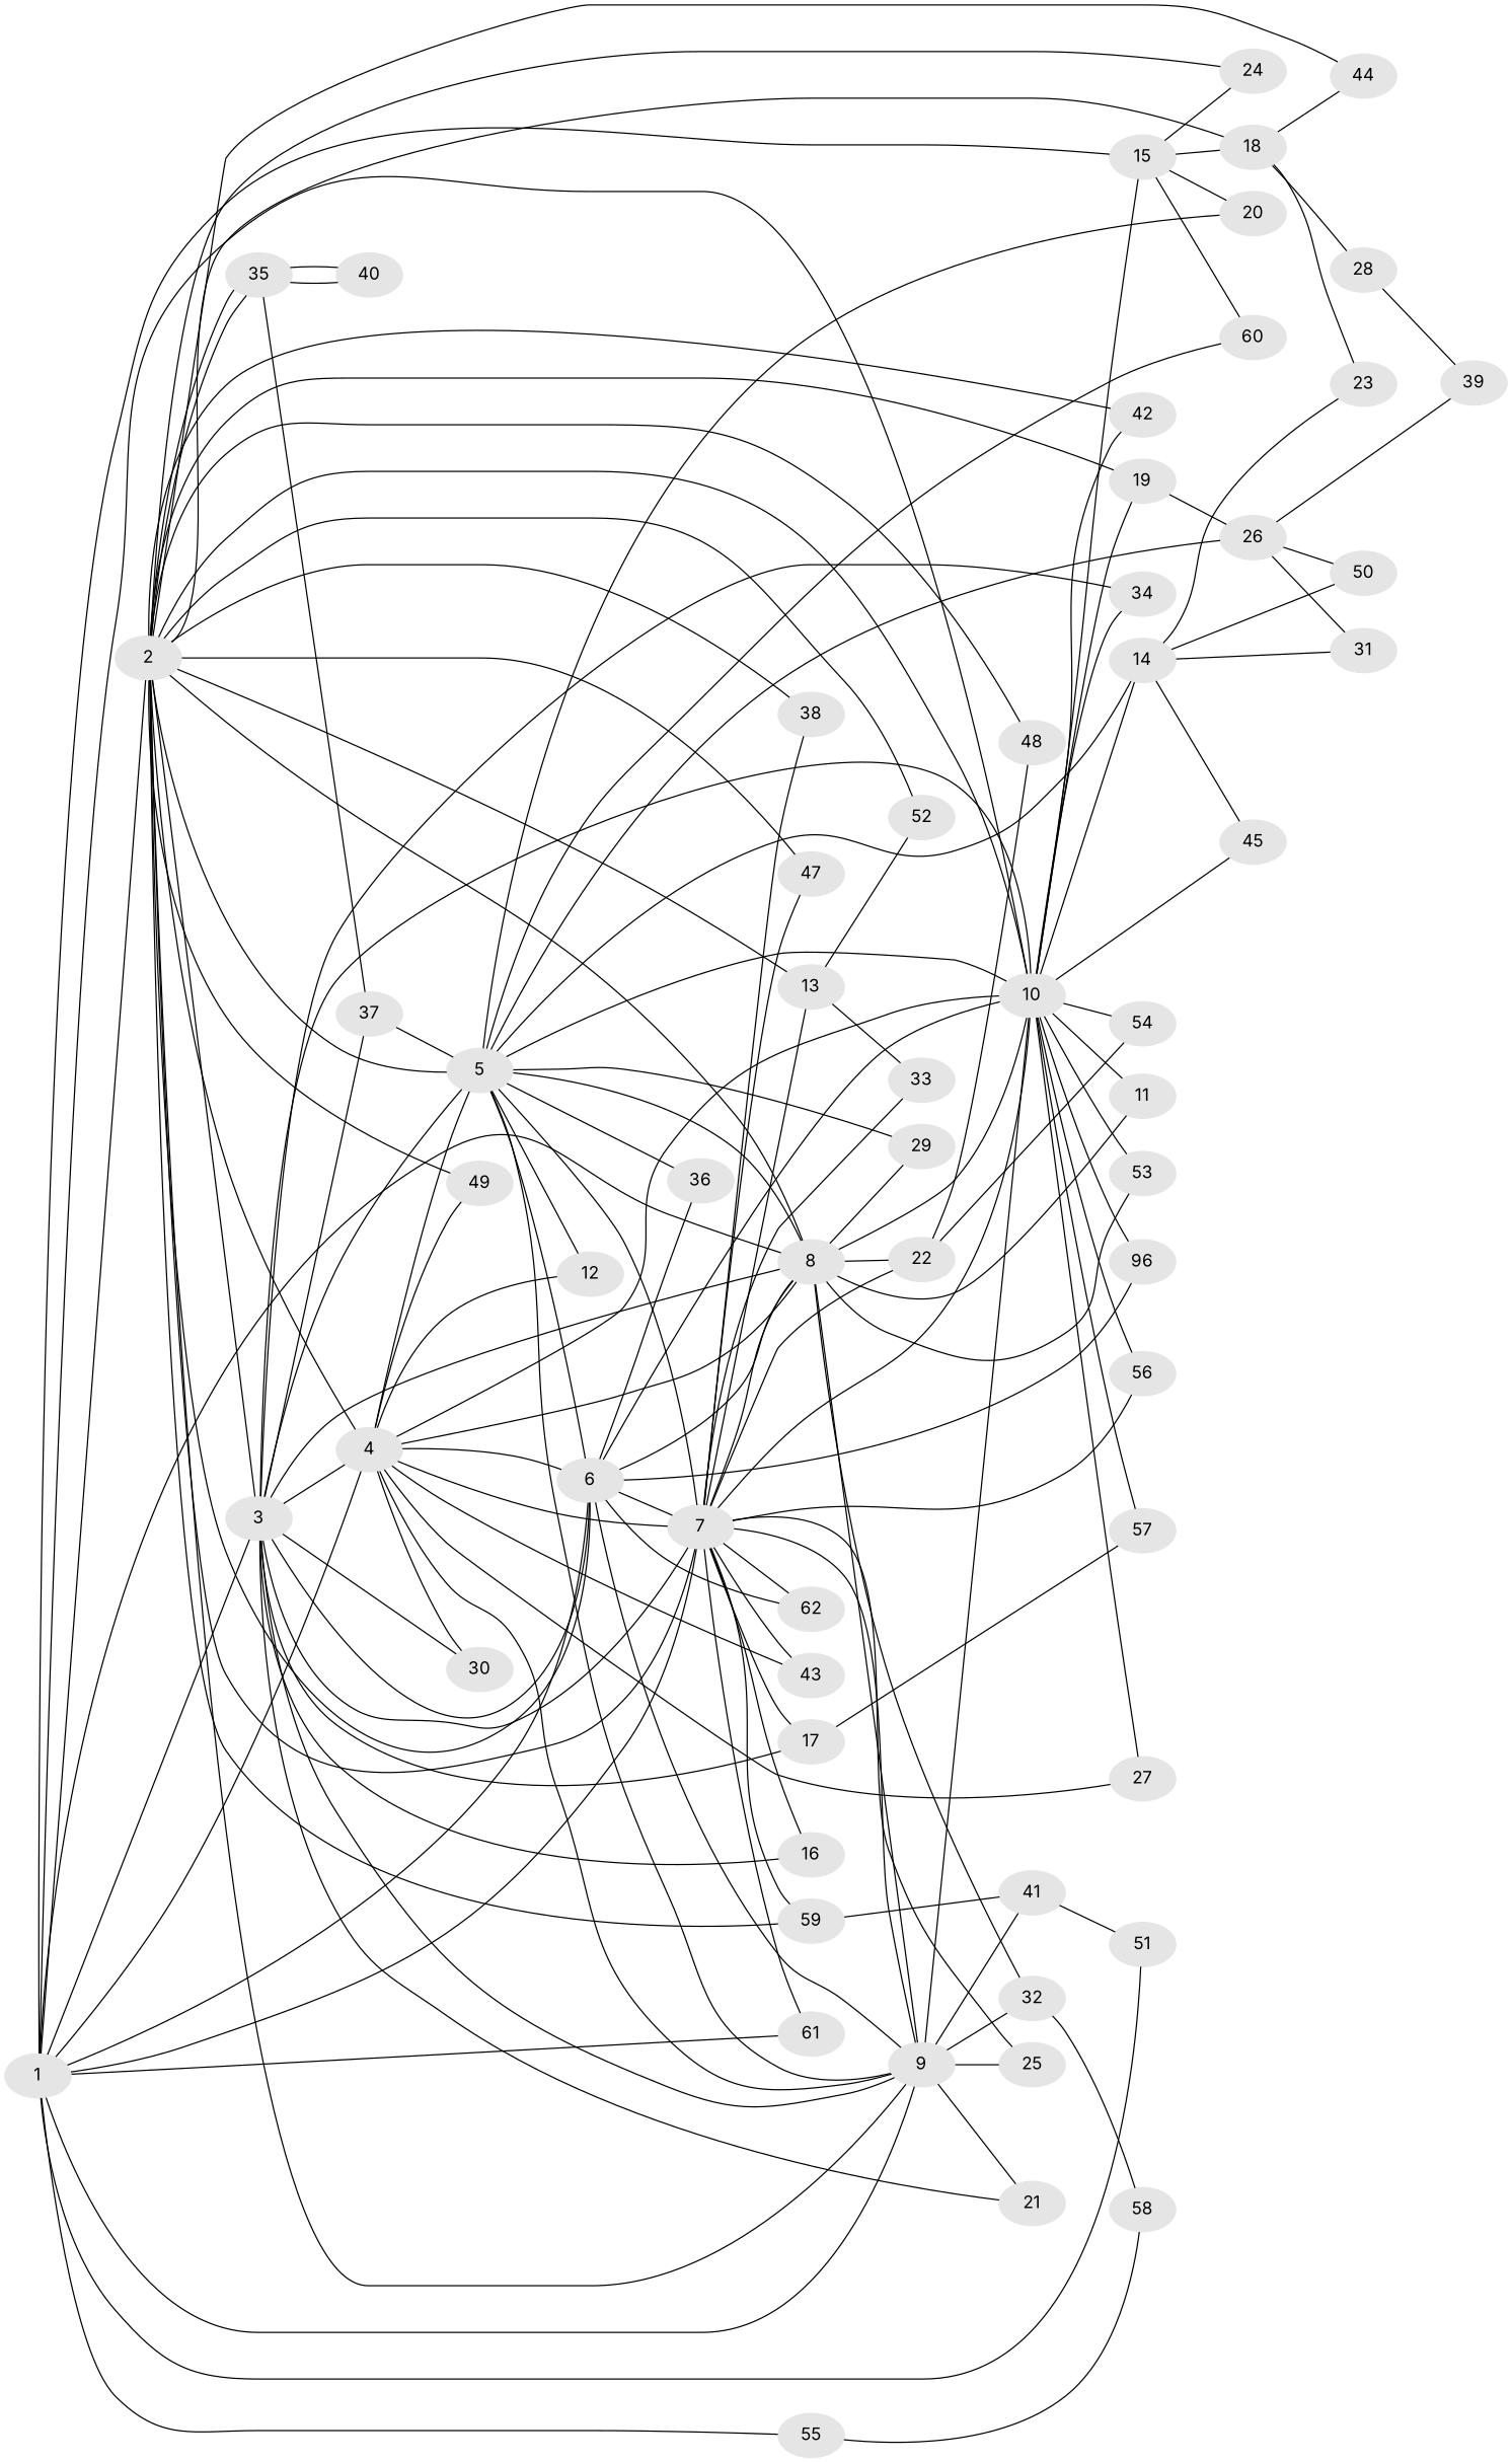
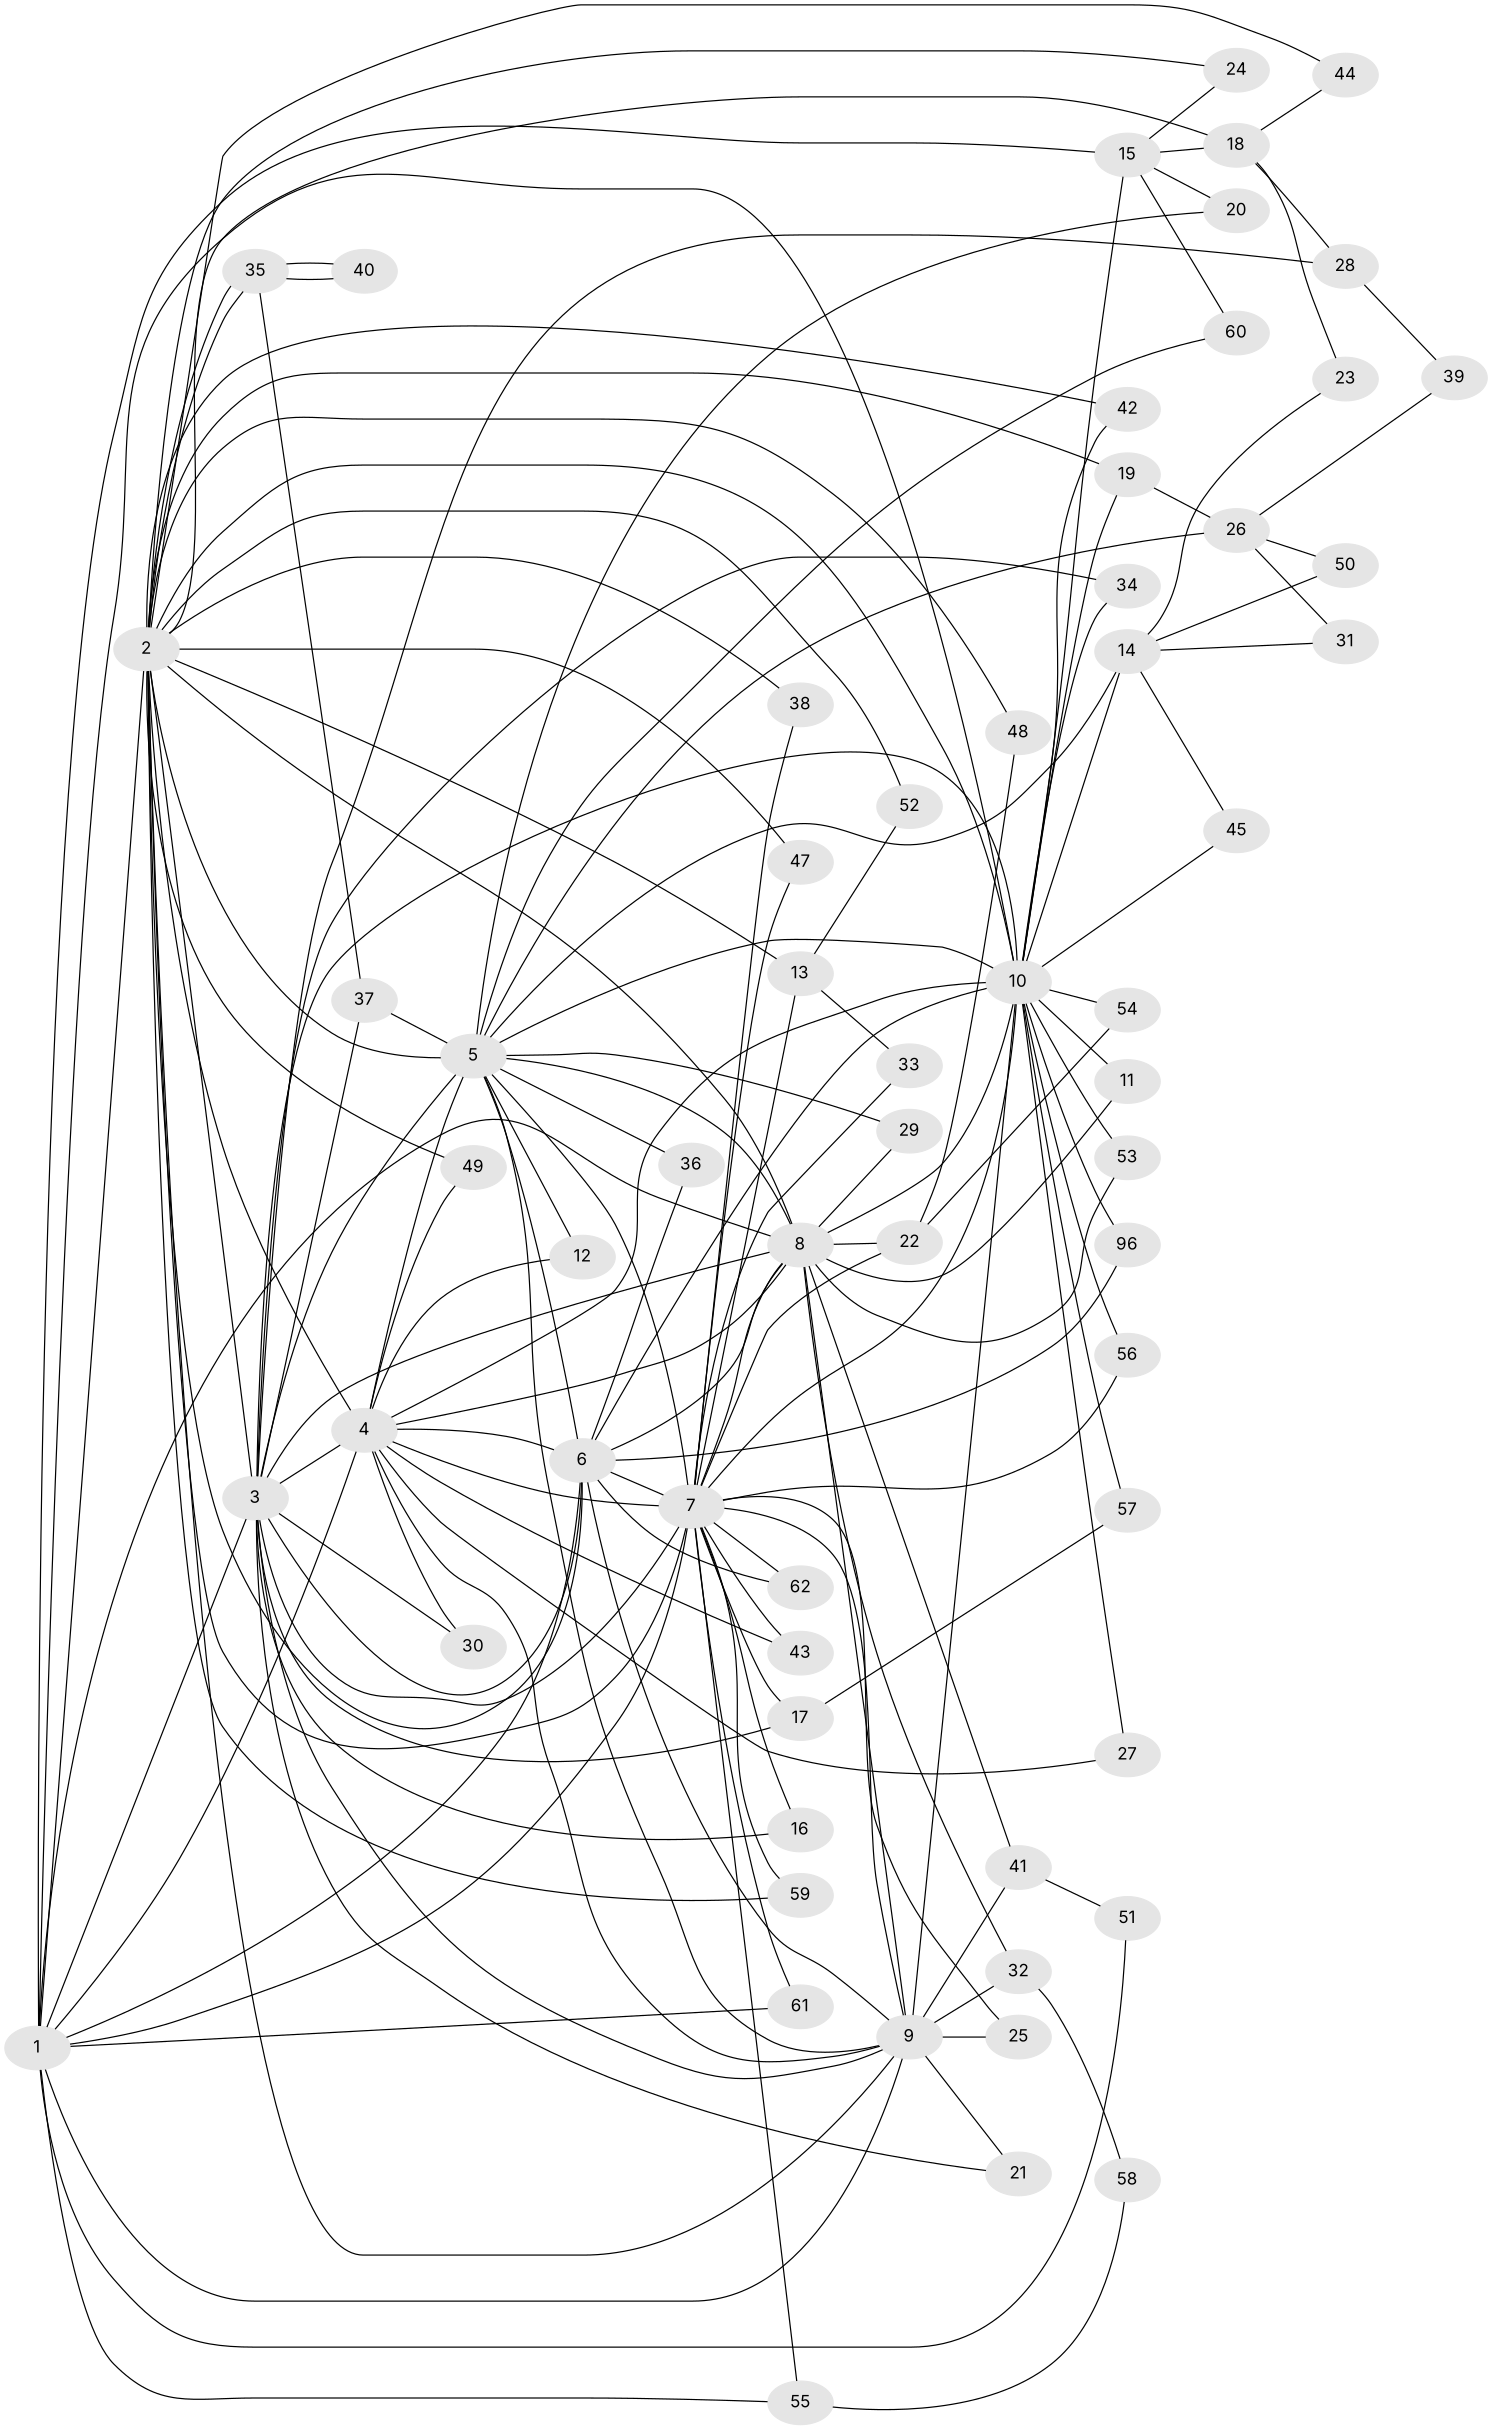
  graph {
    fontname=Inter
    rankdir=LR
    node [color=gray90 fontname=Inter style=filled]
    edge [fontname=Inter]
    1
    2
    3
    4
    6
    7
    8
    9
    10
    15
    51
    55
    61
    5
    13
    18
    19
    24
    35
    38
    42
    44
    47
    48
    49
    52
    59
    16
    17
    21
    28
    30
    34
    37
    12
    27
    43
    14
    20
    26
    29
    36
    60
    n44 [label=96]
    62
    22
    25
    33
    56
    11
    32
    41
    53
    45
    54
    57
    58
    23
    40
    39
    31
    50
    1 -- 2
    1 -- 3
    1 -- 4
    1 -- 6
    1 -- 7
    1 -- 8
    1 -- 9
    1 -- 10
    1 -- 15
    1 -- 51
    1 -- 55
    1 -- 61
    2 -- 3
    2 -- 4
    2 -- 6
    2 -- 7
    2 -- 8
    2 -- 9
    2 -- 10
    2 -- 5
    2 -- 13
    2 -- 18
    2 -- 19
    2 -- 24
    2 -- 35
    2 -- 35
    2 -- 38
    2 -- 42
    2 -- 44
    2 -- 47
    2 -- 48
    2 -- 49
    2 -- 52
    2 -- 59
    3 -- 4
    3 -- 6
    3 -- 7
    3 -- 8
    3 -- 9
    3 -- 10
    3 -- 5
    3 -- 16
    3 -- 17
    3 -- 21
+   3 -- 28
    3 -- 30
    3 -- 34
    3 -- 37
    4 -- 6
    4 -- 7
    4 -- 8
    4 -- 9
    4 -- 10
    4 -- 5
    4 -- 49
    4 -- 30
    4 -- 12
    4 -- 27
    4 -- 43
    6 -- 7
    6 -- 8
    6 -- 9
    6 -- 10
    6 -- 36
    6 -- n44
    6 -- 62
    7 -- 8
    7 -- 9
    7 -- 10
+   7 -- 55
    7 -- 61
    7 -- 13
    7 -- 38
    7 -- 47
    7 -- 59
    7 -- 16
    7 -- 17
    7 -- 43
    7 -- 62
    7 -- 22
    7 -- 25
    7 -- 33
    7 -- 56
    8 -- 9
    8 -- 10
    8 -- 29
    8 -- 22
    8 -- 11
    8 -- 32
-   59 -- 41
+   8 -- 41
    8 -- 53
    9 -- 10
    9 -- 21
    9 -- 25
    9 -- 32
    9 -- 41
    10 -- 15
    10 -- 19
    10 -- 42
    10 -- 34
    10 -- 27
    10 -- 14
    10 -- n44
    10 -- 56
    10 -- 11
    10 -- 53
    10 -- 45
    10 -- 54
    10 -- 57
    15 -- 18
    15 -- 24
    15 -- 20
    15 -- 60
    55 -- 58
    5 -- 6
    5 -- 7
    5 -- 8
    5 -- 9
    5 -- 10
    5 -- 12
    5 -- 14
    5 -- 20
    5 -- 26
    5 -- 29
    5 -- 36
    5 -- 60
    13 -- 52
    13 -- 33
    18 -- 44
    18 -- 28
    18 -- 23
    19 -- 26
    35 -- 37
    35 -- 40
    35 -- 40
    17 -- 57
    28 -- 39
    37 -- 5
    14 -- 45
    14 -- 23
    14 -- 31
    14 -- 50
    26 -- 39
    26 -- 31
    26 -- 50
    22 -- 48
    22 -- 54
    32 -- 58
    41 -- 51
  }
